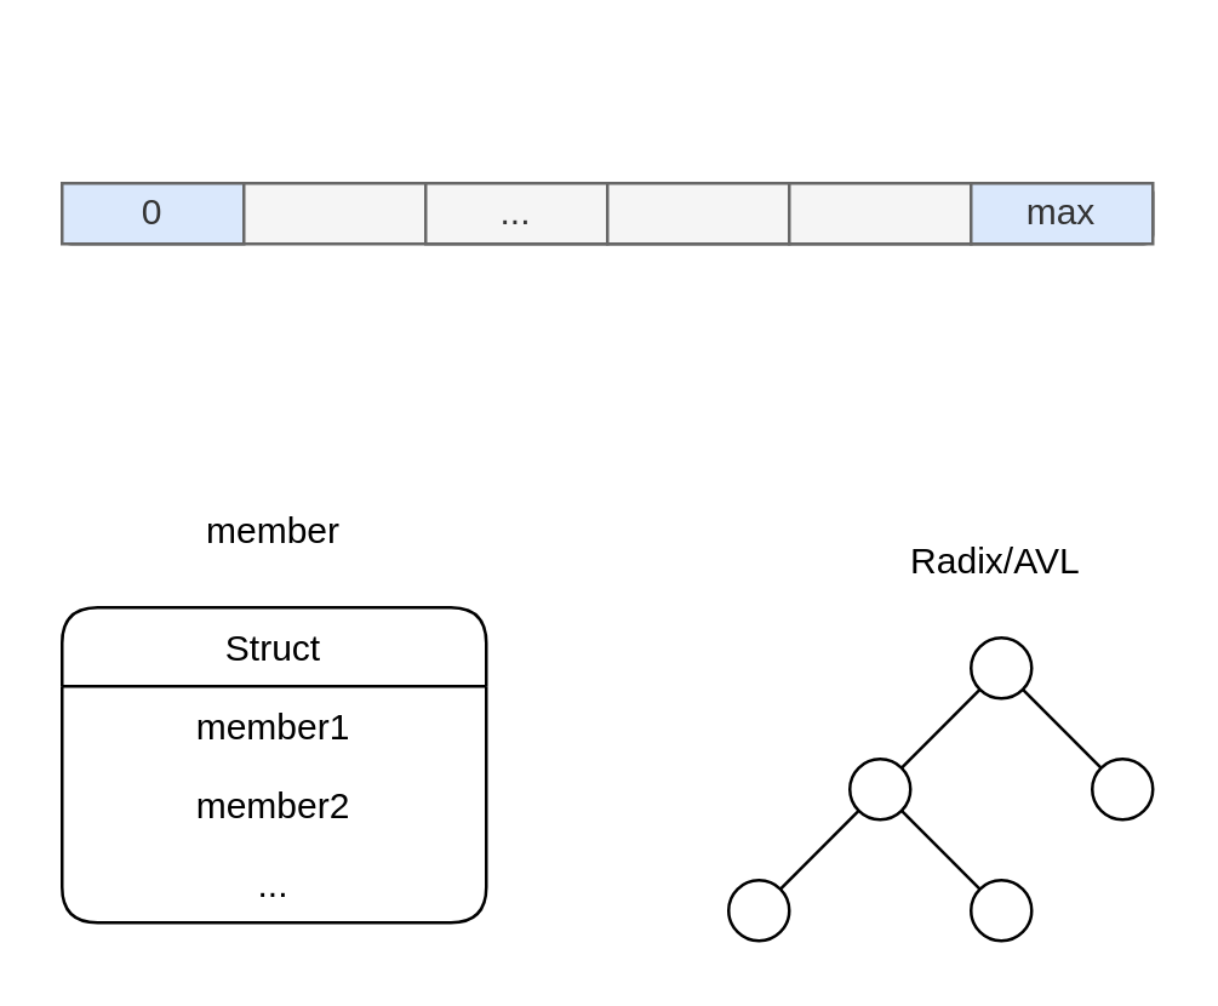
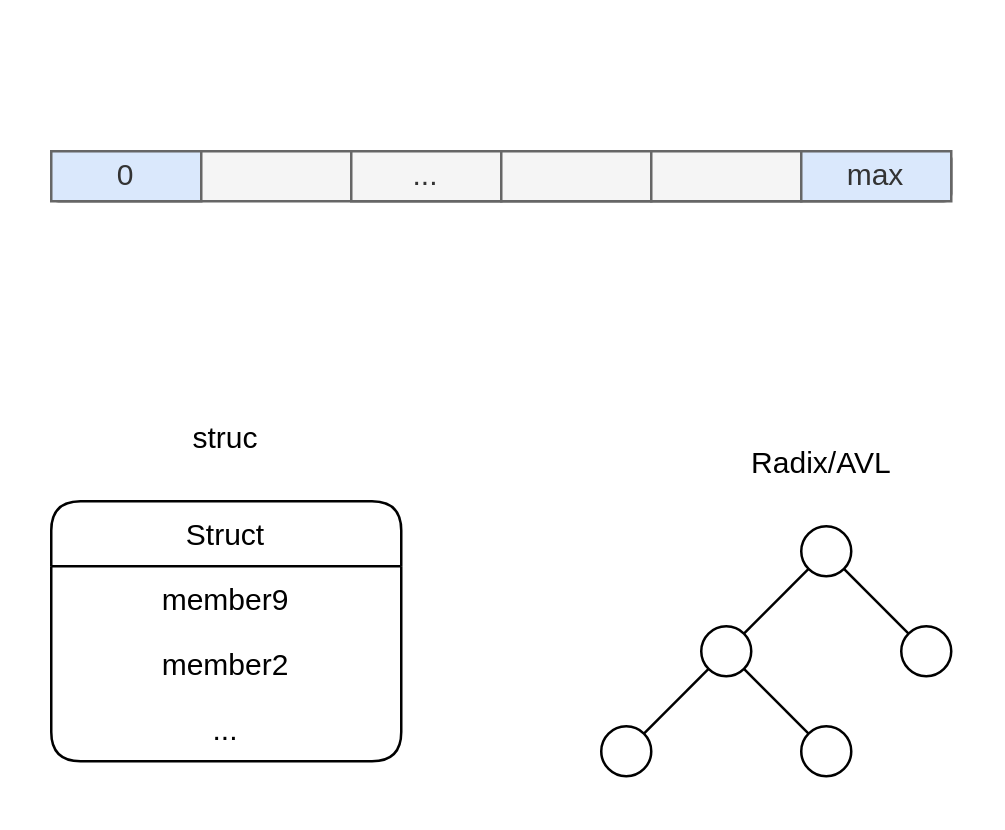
  <mxCell id="0" />
  <mxCell id="1" parent="0" />
  <mxCell id="2" value="" style="group" parent="1" vertex="1" connectable="0"><mxGeometry x="240" y="170" width="140" height="140" as="geometry" /></mxCell>
  <mxCell id="3" value="" style="group" parent="2" vertex="1" connectable="0"><mxGeometry y="40" width="140" height="100" as="geometry" /></mxCell>
  <mxCell id="4" value="" style="ellipse;whiteSpace=wrap;html=1;aspect=fixed;shadow=0;" parent="3" vertex="1"><mxGeometry y="80" width="20" height="20" as="geometry" /></mxCell>
  <mxCell id="5" value="" style="ellipse;whiteSpace=wrap;html=1;aspect=fixed;shadow=0;" parent="3" vertex="1"><mxGeometry x="80" y="80" width="20" height="20" as="geometry" /></mxCell>
  <mxCell id="6" style="edgeStyle=none;rounded=0;orthogonalLoop=1;jettySize=auto;html=1;exitX=0;exitY=1;exitDx=0;exitDy=0;entryX=1;entryY=0;entryDx=0;entryDy=0;endArrow=none;endFill=0;" parent="3" source="8" target="4" edge="1"><mxGeometry relative="1" as="geometry" /></mxCell>
  <mxCell id="7" style="edgeStyle=none;rounded=0;orthogonalLoop=1;jettySize=auto;html=1;exitX=1;exitY=1;exitDx=0;exitDy=0;entryX=0;entryY=0;entryDx=0;entryDy=0;endArrow=none;endFill=0;" parent="3" source="8" target="5" edge="1"><mxGeometry relative="1" as="geometry" /></mxCell>
  <mxCell id="8" value="" style="ellipse;whiteSpace=wrap;html=1;aspect=fixed;shadow=0;" parent="3" vertex="1"><mxGeometry x="40" y="40" width="20" height="20" as="geometry" /></mxCell>
  <mxCell id="9" style="edgeStyle=none;rounded=0;orthogonalLoop=1;jettySize=auto;html=1;exitX=0;exitY=1;exitDx=0;exitDy=0;entryX=1;entryY=0;entryDx=0;entryDy=0;endArrow=none;endFill=0;" parent="3" source="10" target="8" edge="1"><mxGeometry relative="1" as="geometry" /></mxCell>
  <mxCell id="10" value="" style="ellipse;whiteSpace=wrap;html=1;aspect=fixed;shadow=0;" parent="3" vertex="1"><mxGeometry x="80" width="20" height="20" as="geometry" /></mxCell>
  <mxCell id="11" value="" style="ellipse;whiteSpace=wrap;html=1;aspect=fixed;shadow=0;" parent="3" vertex="1"><mxGeometry x="120" y="40" width="20" height="20" as="geometry" /></mxCell>
  <mxCell id="12" style="edgeStyle=none;rounded=0;orthogonalLoop=1;jettySize=auto;html=1;exitX=1;exitY=1;exitDx=0;exitDy=0;entryX=0;entryY=0;entryDx=0;entryDy=0;endArrow=none;endFill=0;" parent="3" source="10" target="11" edge="1"><mxGeometry relative="1" as="geometry" /></mxCell>
  <mxCell id="13" value="Radix/AVL&amp;nbsp;" style="text;html=1;strokeColor=none;fillColor=none;align=center;verticalAlign=middle;whiteSpace=wrap;rounded=0;shadow=0;" parent="2" vertex="1"><mxGeometry x="60" width="60" height="30" as="geometry" /></mxCell>
  <mxCell id="14" value="" style="group" parent="1" vertex="1" connectable="0"><mxGeometry x="20" y="160" width="140" height="144" as="geometry" /></mxCell>
  <mxCell id="15" value="Struct" style="swimlane;fontStyle=0;childLayout=stackLayout;horizontal=1;startSize=26;fillColor=none;horizontalStack=0;resizeParent=1;resizeParentMax=0;resizeLast=0;collapsible=1;marginBottom=0;rounded=1;shadow=0;glass=0;labelBackgroundColor=none;sketch=0;fontFamily=Helvetica;fontSize=12;fontColor=default;strokeColor=default;" parent="14" vertex="1"><mxGeometry y="40" width="140" height="104" as="geometry" /></mxCell>
- <mxCell id="16" value="member1" style="text;align=center;verticalAlign=top;spacingLeft=4;spacingRight=4;overflow=hidden;rotatable=0;points=[[0,0.5],[1,0.5]];portConstraint=eastwest;rounded=1;shadow=0;glass=0;labelBackgroundColor=none;sketch=0;fontFamily=Helvetica;fontSize=12;" parent="15" vertex="1"><mxGeometry y="26" width="140" height="26" as="geometry" /></mxCell>
+ <mxCell id="16" value="member9" style="text;align=center;verticalAlign=top;spacingLeft=4;spacingRight=4;overflow=hidden;rotatable=0;points=[[0,0.5],[1,0.5]];portConstraint=eastwest;rounded=1;shadow=0;glass=0;labelBackgroundColor=none;sketch=0;fontFamily=Helvetica;fontSize=12;" parent="15" vertex="1"><mxGeometry y="26" width="140" height="26" as="geometry" /></mxCell>
  <mxCell id="17" value="member2" style="text;align=center;verticalAlign=top;spacingLeft=4;spacingRight=4;overflow=hidden;rotatable=0;points=[[0,0.5],[1,0.5]];portConstraint=eastwest;rounded=1;shadow=0;glass=0;labelBackgroundColor=none;sketch=0;fontFamily=Helvetica;fontSize=12;" parent="15" vertex="1"><mxGeometry y="52" width="140" height="26" as="geometry" /></mxCell>
  <mxCell id="18" value="..." style="text;strokeColor=none;fillColor=none;align=center;verticalAlign=top;spacingLeft=4;spacingRight=4;overflow=hidden;rotatable=0;points=[[0,0.5],[1,0.5]];portConstraint=eastwest;rounded=1;shadow=0;glass=0;labelBackgroundColor=none;sketch=0;fontFamily=Helvetica;fontSize=12;fontColor=default;" parent="15" vertex="1"><mxGeometry y="78" width="140" height="26" as="geometry" /></mxCell>
- <mxCell id="19" value="member" style="text;html=1;strokeColor=none;fillColor=none;align=center;verticalAlign=middle;whiteSpace=wrap;rounded=0;shadow=0;" parent="14" vertex="1"><mxGeometry x="40" width="60" height="30" as="geometry" /></mxCell>
+ <mxCell id="19" value="struc" style="text;html=1;strokeColor=none;fillColor=none;align=center;verticalAlign=middle;whiteSpace=wrap;rounded=0;shadow=0;" parent="14" vertex="1"><mxGeometry x="40" width="60" height="30" as="geometry" /></mxCell>
  <mxCell id="20" value="" style="group" parent="1" vertex="1" connectable="0"><mxGeometry x="20" y="20" width="360" height="60" as="geometry" /></mxCell>
  <mxCell id="21" value="" style="group;rounded=1;shadow=0;glass=0;labelBackgroundColor=none;sketch=0;strokeColor=#666666;fillColor=#f5f5f5;gradientDirection=radial;fontFamily=Helvetica;fontSize=12;fontColor=#333333;" parent="20" vertex="1" connectable="0"><mxGeometry y="40" width="360" height="20" as="geometry" /></mxCell>
  <mxCell id="22" value="0" style="rounded=0;whiteSpace=wrap;html=1;shadow=0;glass=0;sketch=0;labelBackgroundColor=none;strokeColor=#666666;fontFamily=Helvetica;fontSize=12;fontColor=#333333;fillColor=#dae8fc;" parent="21" vertex="1"><mxGeometry width="60" height="20" as="geometry" /></mxCell>
  <mxCell id="23" value="..." style="rounded=0;whiteSpace=wrap;html=1;shadow=0;glass=0;sketch=0;labelBackgroundColor=none;strokeColor=#666666;fontFamily=Helvetica;fontSize=12;fontColor=#333333;fillColor=#f5f5f5;" parent="21" vertex="1"><mxGeometry x="120" width="60" height="20" as="geometry" /></mxCell>
  <mxCell id="24" value="" style="rounded=0;whiteSpace=wrap;html=1;shadow=0;glass=0;sketch=0;labelBackgroundColor=none;strokeColor=#666666;fontFamily=Helvetica;fontSize=12;fontColor=#333333;fillColor=#f5f5f5;" parent="21" vertex="1"><mxGeometry x="180" width="60" height="20" as="geometry" /></mxCell>
  <mxCell id="25" value="" style="rounded=0;whiteSpace=wrap;html=1;shadow=0;glass=0;sketch=0;labelBackgroundColor=none;strokeColor=#666666;fontFamily=Helvetica;fontSize=12;fontColor=#333333;fillColor=#f5f5f5;" parent="21" vertex="1"><mxGeometry x="240" width="60" height="20" as="geometry" /></mxCell>
  <mxCell id="26" value="max" style="rounded=0;whiteSpace=wrap;html=1;shadow=0;glass=0;sketch=0;labelBackgroundColor=none;strokeColor=#666666;fontFamily=Helvetica;fontSize=12;fontColor=#333333;fillColor=#dae8fc;" parent="21" vertex="1"><mxGeometry x="300" width="60" height="20" as="geometry" /></mxCell>
